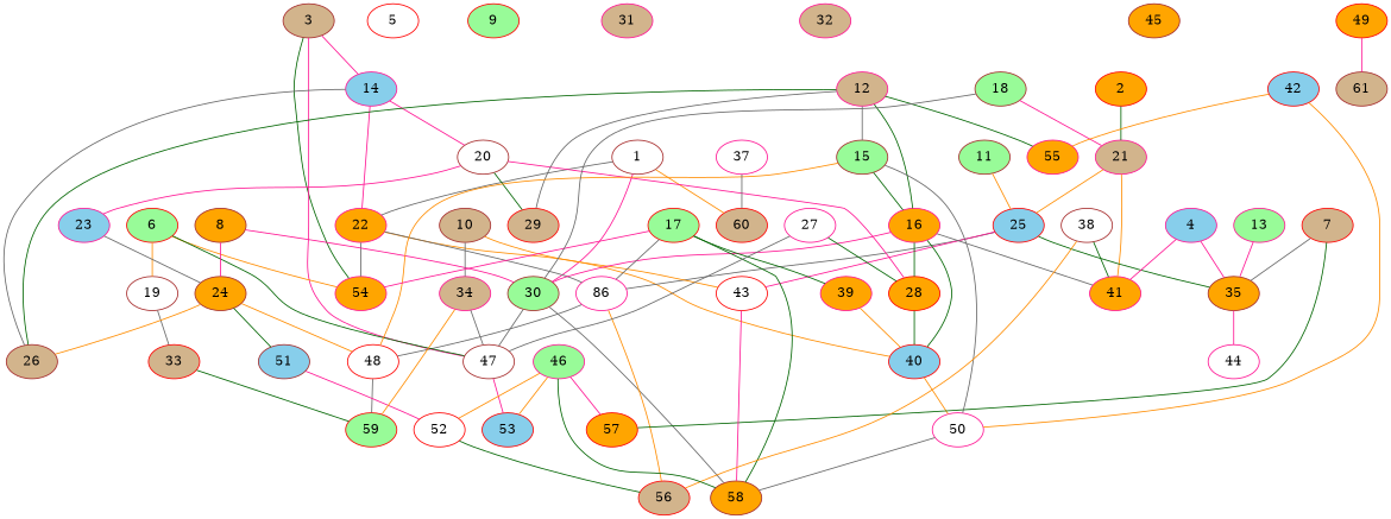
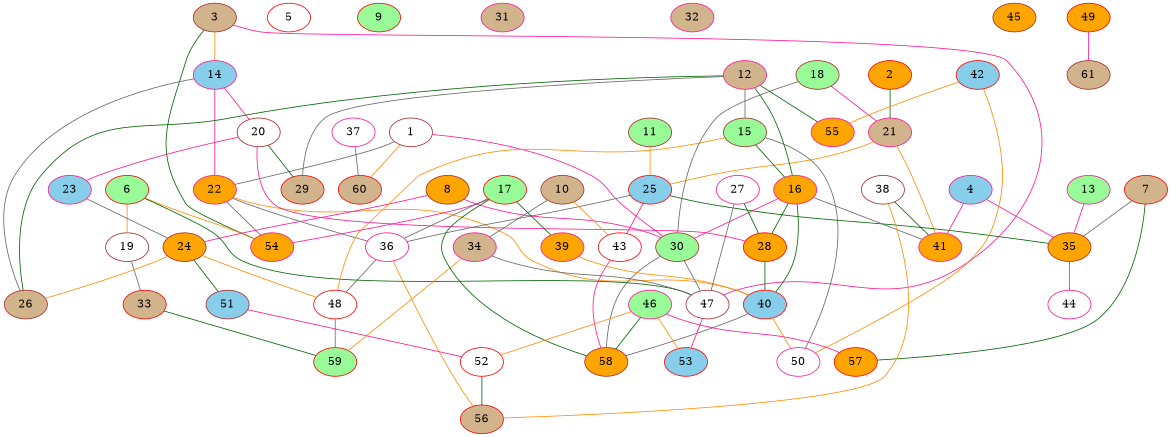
  graph {
    node [color=deeppink fillcolor=orange style=filled]
    edge [color=gray40]
    1 [color=brown fillcolor=white]
    22
    30 [color=brown fillcolor=palegreen]
    60 [color=red fillcolor=tan]
    54
    40 [color=red fillcolor=skyblue]
-   36 [fillcolor=white label=86]
+   36 [fillcolor=white]
    47 [color=brown fillcolor=white]
    58 [color=brown]
    21 [fillcolor=tan]
    2 [color=red]
    41
    25 [color=red fillcolor=skyblue]
    3 [color=brown fillcolor=tan]
    14 [fillcolor=skyblue]
    26 [color=brown fillcolor=tan]
    20 [color=brown fillcolor=white]
    53 [color=red fillcolor=skyblue]
    4 [fillcolor=skyblue]
    35 [color=brown]
    44 [fillcolor=white]
    5 [color=red fillcolor=white]
    6 [color=red fillcolor=palegreen]
    19 [color=brown fillcolor=white]
    33 [color=red fillcolor=tan]
    7 [color=red fillcolor=tan]
    57 [color=red]
    8 [color=brown]
    24 [color=brown]
    48 [color=red fillcolor=white]
    51 [color=brown fillcolor=skyblue]
    9 [color=red fillcolor=palegreen]
    10 [color=brown fillcolor=tan]
    34 [fillcolor=tan]
    43 [color=red fillcolor=white]
    59 [color=red fillcolor=palegreen]
    11 [color=brown fillcolor=palegreen]
    12 [fillcolor=tan]
    15 [color=brown fillcolor=palegreen]
    16
    29 [color=red fillcolor=tan]
    55
    50 [fillcolor=white]
    28 [color=red]
    13 [fillcolor=palegreen]
    23 [fillcolor=skyblue]
    17 [color=red fillcolor=palegreen]
    39
    56 [color=red fillcolor=tan]
    18 [color=brown fillcolor=palegreen]
    52 [color=red fillcolor=white]
    27 [fillcolor=white]
    31 [fillcolor=tan]
    32 [fillcolor=tan]
    37 [fillcolor=white]
    38 [color=brown fillcolor=white]
    42 [color=red fillcolor=skyblue]
    45 [color=brown]
    46 [fillcolor=palegreen]
    61 [color=brown fillcolor=tan]
    49 [color=red]
    1 -- 22
    1 -- 30 [color=deeppink]
    1 -- 60 [color=darkorange]
    22 -- 54
    22 -- 40 [color=darkorange]
    22 -- 36
    30 -- 47
    30 -- 58
    40 -- 50 [color=darkorange]
    36 -- 48
    36 -- 56 [color=darkorange]
    47 -- 53 [color=deeppink]
    21 -- 41 [color=darkorange]
    21 -- 25 [color=darkorange]
    2 -- 21 [color=darkgreen]
    25 -- 36
    25 -- 35 [color=darkgreen]
    25 -- 43 [color=deeppink]
    3 -- 54 [color=darkgreen]
    3 -- 47 [color=deeppink]
-   3 -- 14 [color=deeppink]
+   3 -- 14 [color=darkorange]
    14 -- 22 [color=deeppink]
    14 -- 26
    14 -- 20 [color=deeppink]
    20 -- 29 [color=darkgreen]
    20 -- 28 [color=deeppink]
    20 -- 23 [color=deeppink]
    4 -- 41 [color=deeppink]
    4 -- 35 [color=deeppink]
    35 -- 44 [color=deeppink]
    6 -- 54 [color=darkorange]
    6 -- 47 [color=darkgreen]
    6 -- 19 [color=darkorange]
    19 -- 33
    33 -- 59 [color=darkgreen]
    7 -- 35
    7 -- 57 [color=darkgreen]
    8 -- 30 [color=deeppink]
    8 -- 24 [color=deeppink]
    24 -- 26 [color=darkorange]
    24 -- 48 [color=darkorange]
    24 -- 51 [color=darkgreen]
    48 -- 59
    51 -- 52 [color=deeppink]
    10 -- 34
    10 -- 43 [color=darkorange]
    34 -- 47
    34 -- 59 [color=darkorange]
    43 -- 58 [color=deeppink]
    11 -- 25 [color=darkorange]
    12 -- 26 [color=darkgreen]
    12 -- 15
    12 -- 16 [color=darkgreen]
    12 -- 29
    12 -- 55 [color=darkgreen]
    15 -- 48 [color=darkorange]
    15 -- 16 [color=darkgreen]
    15 -- 50
    16 -- 30 [color=deeppink]
    16 -- 40 [color=darkgreen]
    16 -- 41
    16 -- 28 [color=darkgreen]
-   50 -- 58
+   40 -- 58
    28 -- 40 [color=darkgreen]
    13 -- 35 [color=deeppink]
    23 -- 24
    17 -- 54 [color=deeppink]
    17 -- 36
    17 -- 58 [color=darkgreen]
    17 -- 39 [color=darkgreen]
    39 -- 40 [color=darkorange]
    18 -- 30
    18 -- 21 [color=deeppink]
    52 -- 56 [color=darkgreen]
    27 -- 47
    27 -- 28 [color=darkgreen]
    37 -- 60
    38 -- 41 [color=darkgreen]
    38 -- 56 [color=darkorange]
    42 -- 55 [color=darkorange]
    42 -- 50 [color=darkorange]
    46 -- 58 [color=darkgreen]
    46 -- 53 [color=darkorange]
    46 -- 57 [color=deeppink]
    46 -- 52 [color=darkorange]
    49 -- 61 [color=deeppink]
  }
